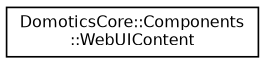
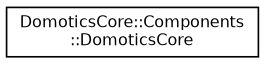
  digraph {
    rankdir=LR
-   n1 [color=black fillcolor=white fontname=Helvetica fontsize=10 height=0.2 label="DomoticsCore::Components\l::WebUIContent" shape=record style=filled width=0.4]
+   n1 [color=black fillcolor=white fontname=Helvetica fontsize=10 height=0.2 label="DomoticsCore::Components\l::DomoticsCore" shape=record style=filled width=0.4]
  }
